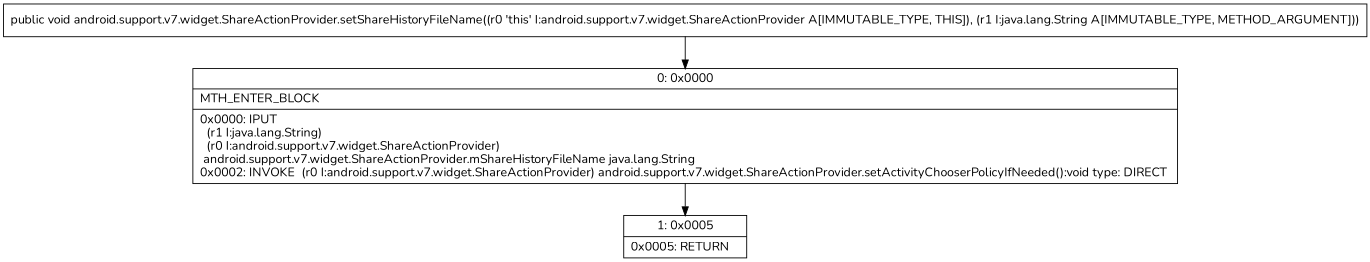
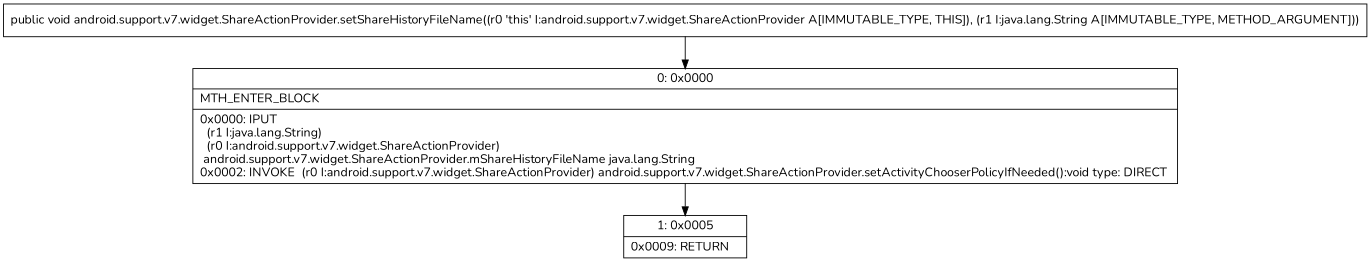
  digraph {
    fontname=Nunito
    node [shape=record fontname=Nunito]
    edge [fontname=Nunito]
    n1 [label="{0\:\ 0x0000|MTH_ENTER_BLOCK\l|0x0000: IPUT  \l  (r1 I:java.lang.String)\l  (r0 I:android.support.v7.widget.ShareActionProvider)\l android.support.v7.widget.ShareActionProvider.mShareHistoryFileName java.lang.String \l0x0002: INVOKE  (r0 I:android.support.v7.widget.ShareActionProvider) android.support.v7.widget.ShareActionProvider.setActivityChooserPolicyIfNeeded():void type: DIRECT \l}"]
-   n2 [label="{1\:\ 0x0005|0x0005: RETURN   \l}"]
+   n2 [label="{1\:\ 0x0005|0x0009: RETURN   \l}"]
    n3 [label="{public void android.support.v7.widget.ShareActionProvider.setShareHistoryFileName((r0 'this' I:android.support.v7.widget.ShareActionProvider A[IMMUTABLE_TYPE, THIS]), (r1 I:java.lang.String A[IMMUTABLE_TYPE, METHOD_ARGUMENT])) }"]
    n1 -> n2
    n3 -> n1
  }
